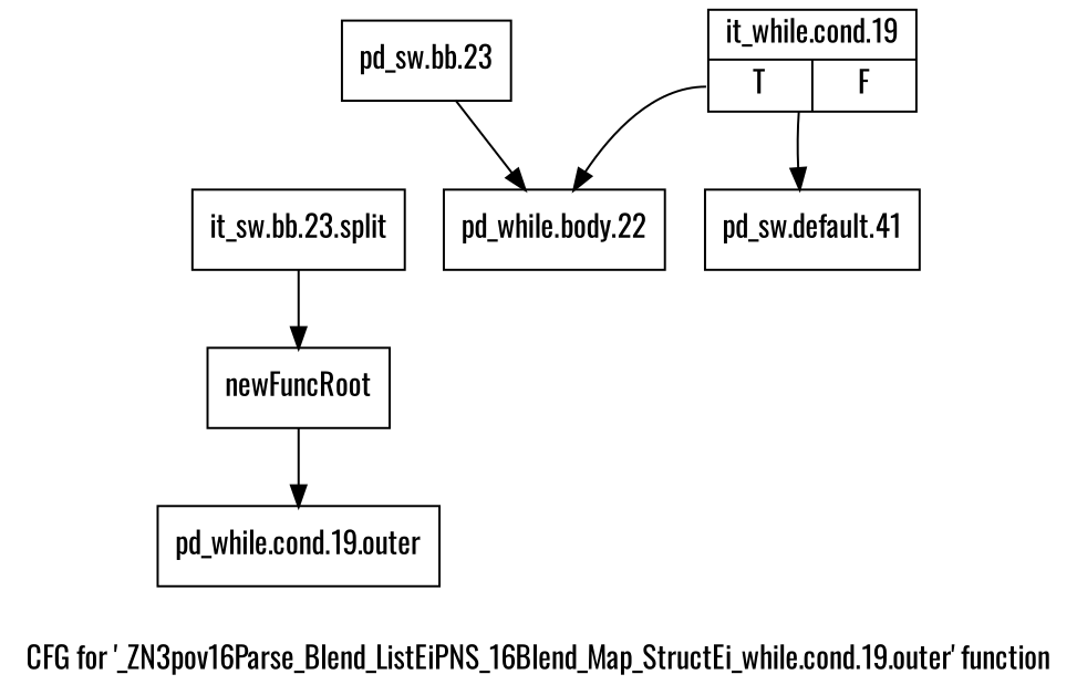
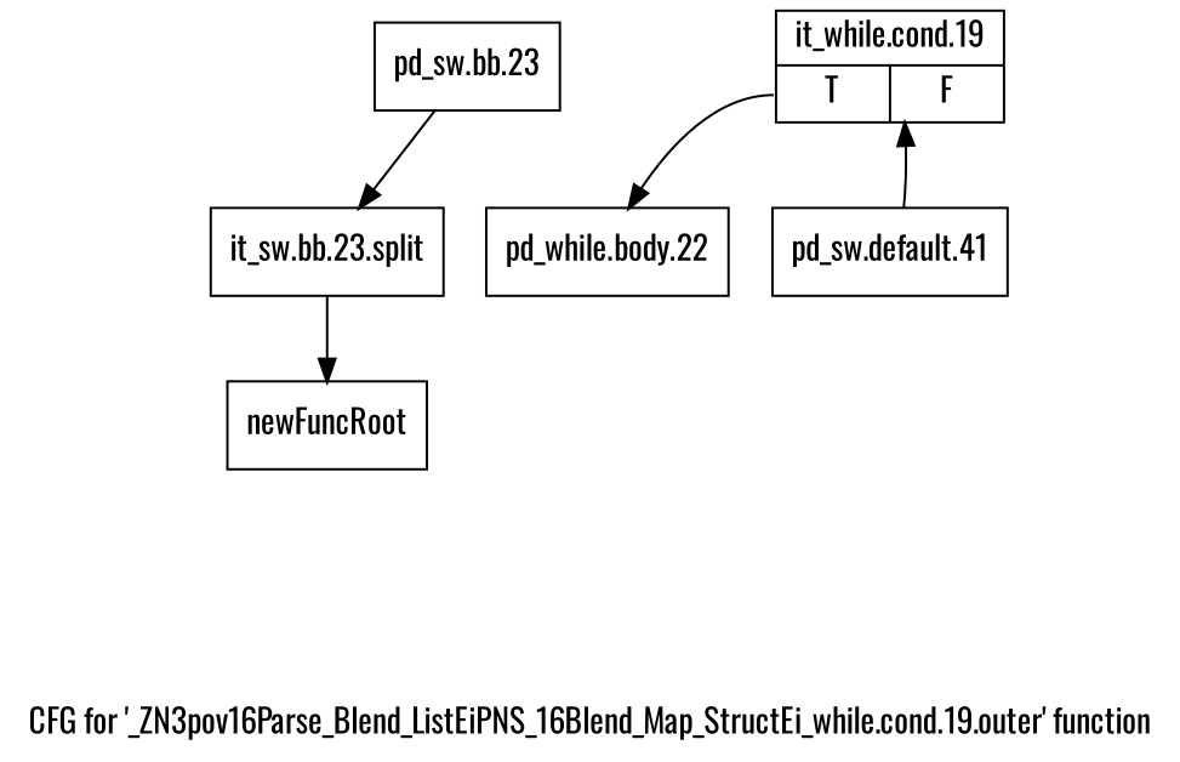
  digraph {
    fontname=Oswald
    label="CFG for '_ZN3pov16Parse_Blend_ListEiPNS_16Blend_Map_StructEi_while.cond.19.outer' function"
    node [fontname=Oswald shape=record]
    edge [fontname=Oswald]
    n1 [label="{newFuncRoot}"]
-   n2 [label="{pd_while.cond.19.outer}"]
    n3 [label="{it_while.cond.19|{<s0>T|<s1>F}}"]
    n4 [label="{pd_while.body.22}"]
    n5 [label="{pd_sw.bb.23}"]
    n6 [label="{it_sw.bb.23.split}"]
    n7 [label="{pd_sw.default.41}"]
-   n1 -> n2
    n3 -> n4 [tailport=s0]
-   n5 -> n4
+   n5 -> n6
    n6 -> n1
-   n3 -> n7
+   n7 -> n3
  }
